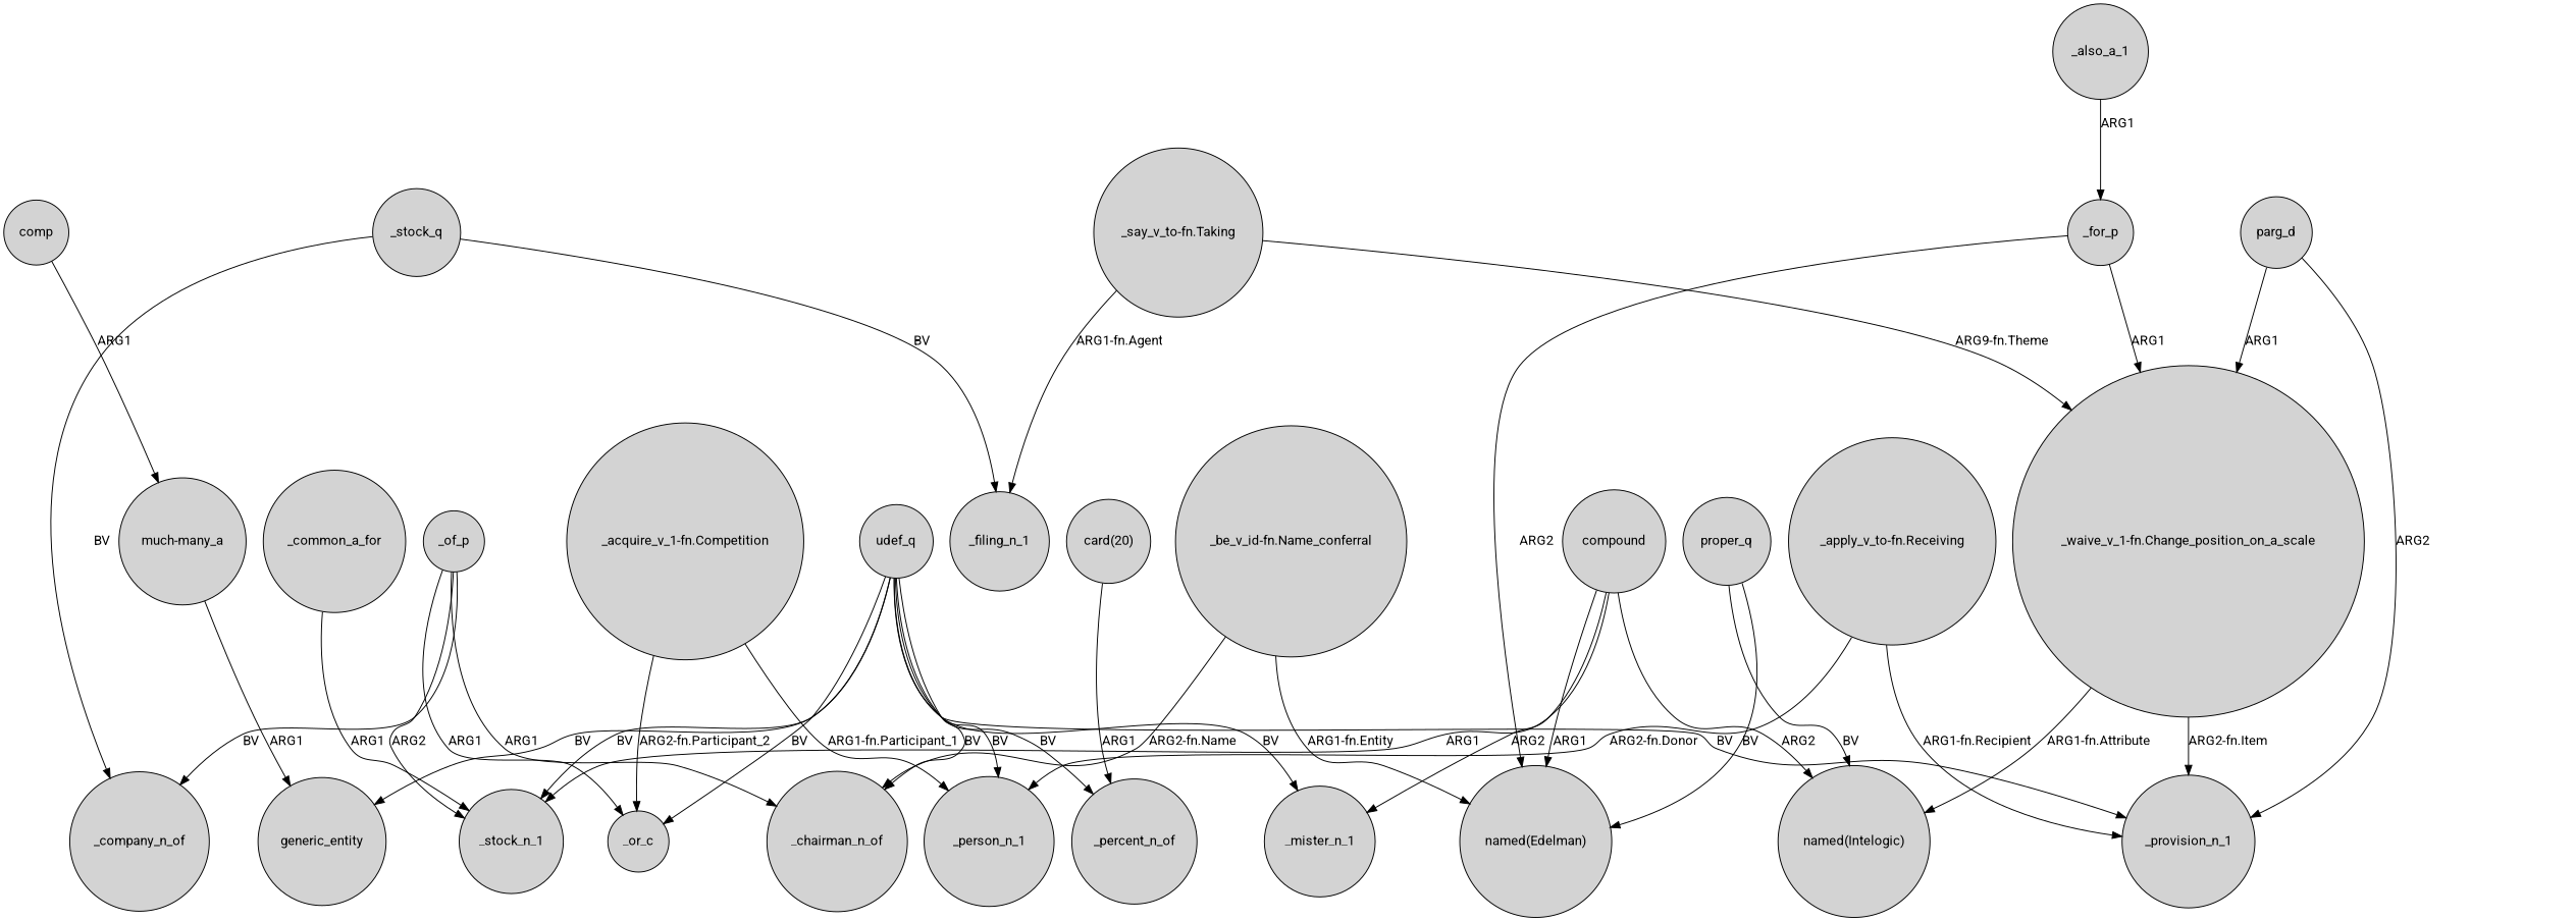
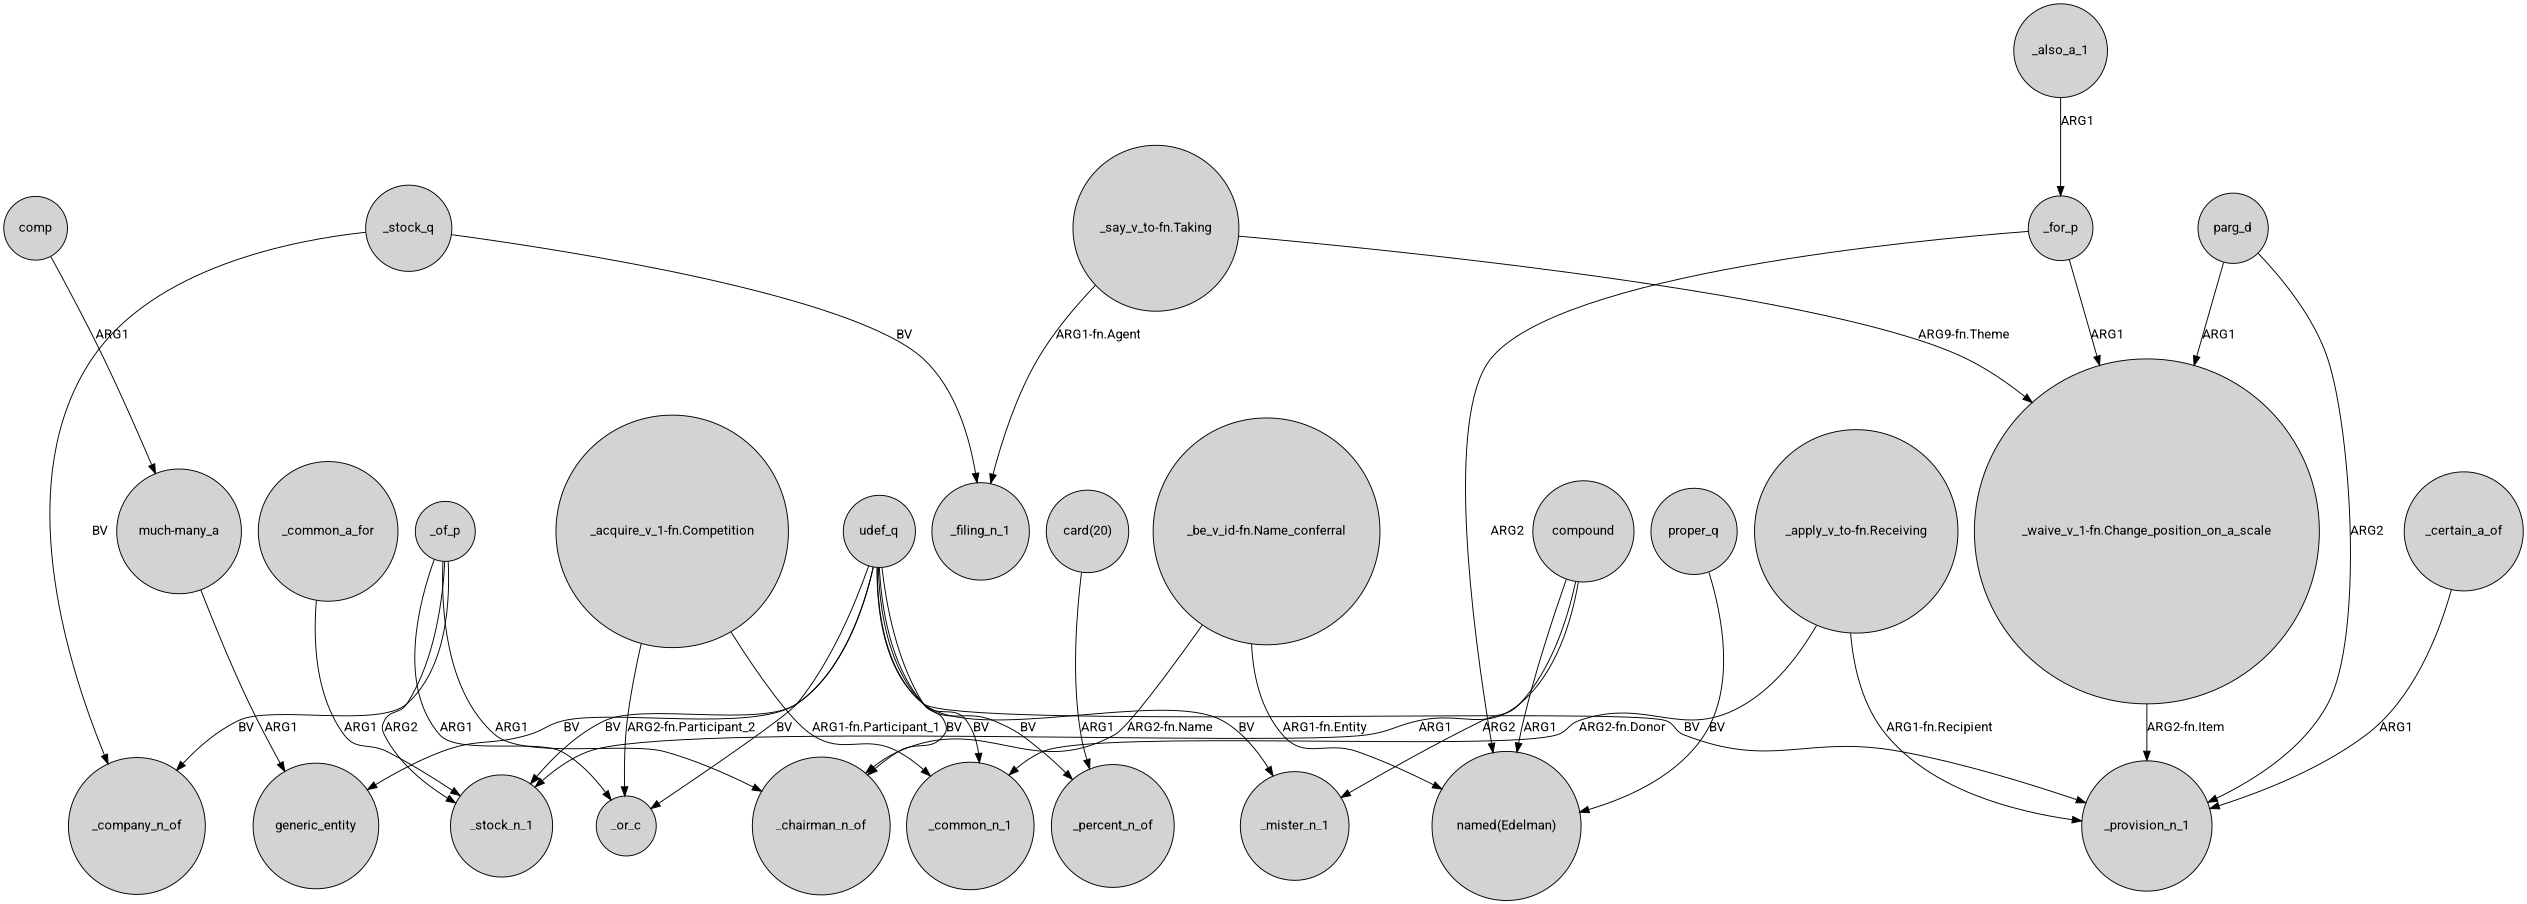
  digraph {
    fontname=Roboto
    node [fontname=Roboto shape=circle style=filled]
    edge [fontname=Roboto]
    compound
    _mister_n_1
    "named(Edelman)"
    _stock_n_1
-   "named(Intelogic)"
    _for_p
    "_waive_v_1-fn.Change_position_on_a_scale"
    _provision_n_1
    _common_a_for
    "card(20)"
    _percent_n_of
    n12 [label=_stock_q]
    _filing_n_1
    _company_n_of
    udef_q
    _chairman_n_of
    _or_c
    generic_entity
-   _person_n_1
+   _person_n_1 [label=_common_n_1]
    _of_p
    parg_d
    "_say_v_to-fn.Taking"
    comp
    "much-many_a"
    _also_a_1
    "_apply_v_to-fn.Receiving"
    "_be_v_id-fn.Name_conferral"
    "_acquire_v_1-fn.Competition"
+   _certain_a_of
    proper_q
    compound -> _mister_n_1 [label=ARG2]
    compound -> "named(Edelman)" [label=ARG1]
    compound -> _stock_n_1 [label=ARG1]
-   compound -> "named(Intelogic)" [label=ARG2]
    _for_p -> "named(Edelman)" [label=ARG2]
    _for_p -> "_waive_v_1-fn.Change_position_on_a_scale" [label=ARG1]
-   "_waive_v_1-fn.Change_position_on_a_scale" -> "named(Intelogic)" [label="ARG1-fn.Attribute"]
    "_waive_v_1-fn.Change_position_on_a_scale" -> _provision_n_1 [label="ARG2-fn.Item"]
    _common_a_for -> _stock_n_1 [label=ARG1]
    "card(20)" -> _percent_n_of [label=ARG1]
    n12 -> _filing_n_1 [label=BV]
    n12 -> _company_n_of [label=BV]
    udef_q -> _mister_n_1 [label=BV]
    udef_q -> _stock_n_1 [label=BV]
    udef_q -> _provision_n_1 [label=BV]
    udef_q -> _percent_n_of [label=BV]
    udef_q -> _chairman_n_of [label=BV]
    udef_q -> _or_c [label=BV]
    udef_q -> generic_entity [label=BV]
    udef_q -> _person_n_1 [label=BV]
    _of_p -> _stock_n_1 [label=ARG2]
    _of_p -> _company_n_of [label=BV]
    _of_p -> _chairman_n_of [label=ARG1]
    _of_p -> _or_c [label=ARG1]
    parg_d -> "_waive_v_1-fn.Change_position_on_a_scale" [label=ARG1]
    parg_d -> _provision_n_1 [label=ARG2]
    "_say_v_to-fn.Taking" -> "_waive_v_1-fn.Change_position_on_a_scale" [label="ARG9-fn.Theme"]
    "_say_v_to-fn.Taking" -> _filing_n_1 [label="ARG1-fn.Agent"]
    comp -> "much-many_a" [label=ARG1]
    "much-many_a" -> generic_entity [label=ARG1]
    _also_a_1 -> _for_p [label=ARG1]
    "_apply_v_to-fn.Receiving" -> _provision_n_1 [label="ARG1-fn.Recipient"]
    "_apply_v_to-fn.Receiving" -> _person_n_1 [label="ARG2-fn.Donor"]
    "_be_v_id-fn.Name_conferral" -> "named(Edelman)" [label="ARG1-fn.Entity"]
    "_be_v_id-fn.Name_conferral" -> _chairman_n_of [label="ARG2-fn.Name"]
    "_acquire_v_1-fn.Competition" -> _or_c [label="ARG2-fn.Participant_2"]
    "_acquire_v_1-fn.Competition" -> _person_n_1 [label="ARG1-fn.Participant_1"]
+   _certain_a_of -> _provision_n_1 [label=ARG1]
    proper_q -> "named(Edelman)" [label=BV]
-   proper_q -> "named(Intelogic)" [label=BV]
  }
